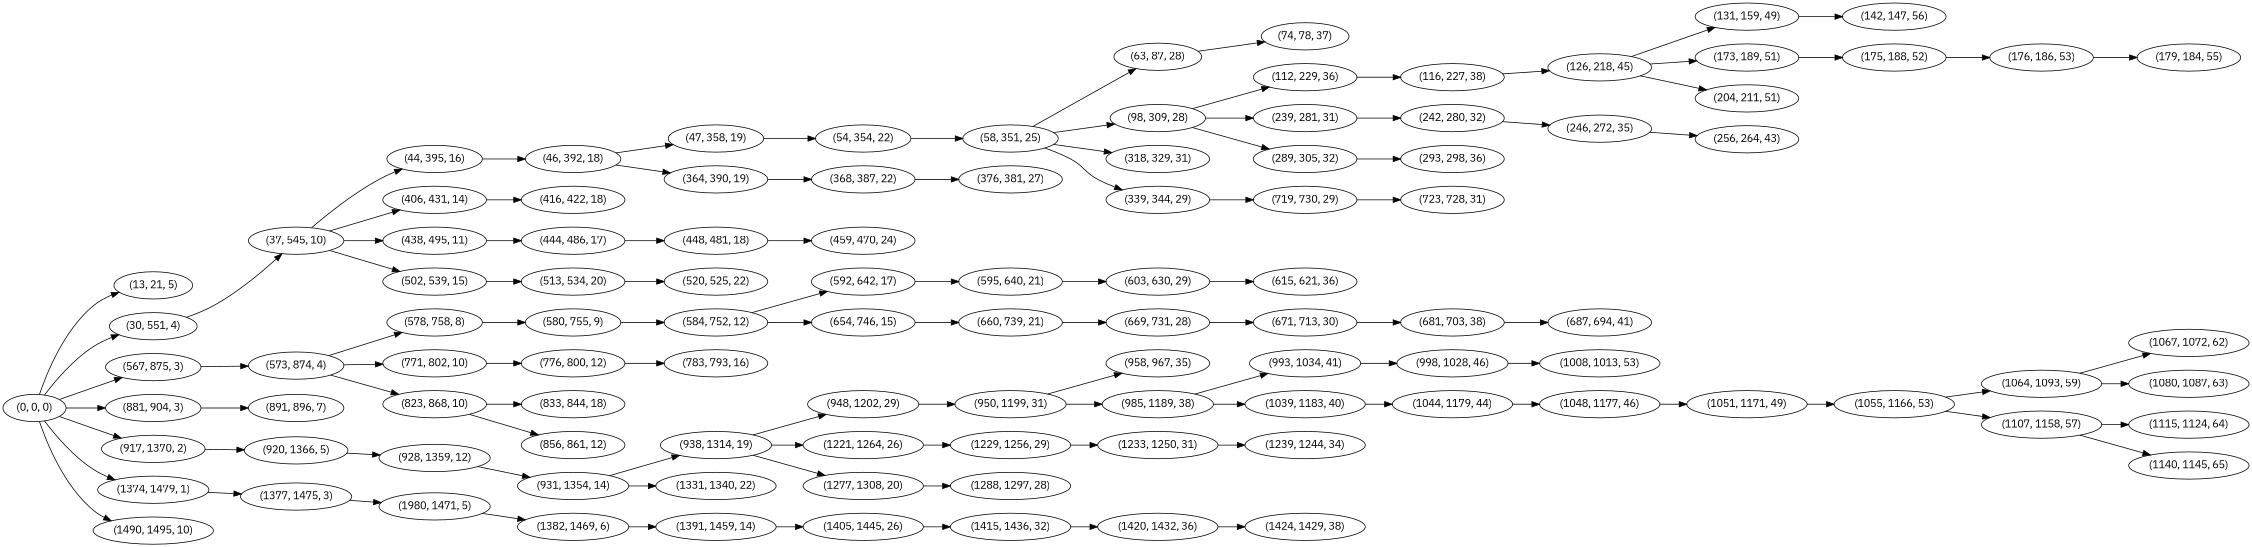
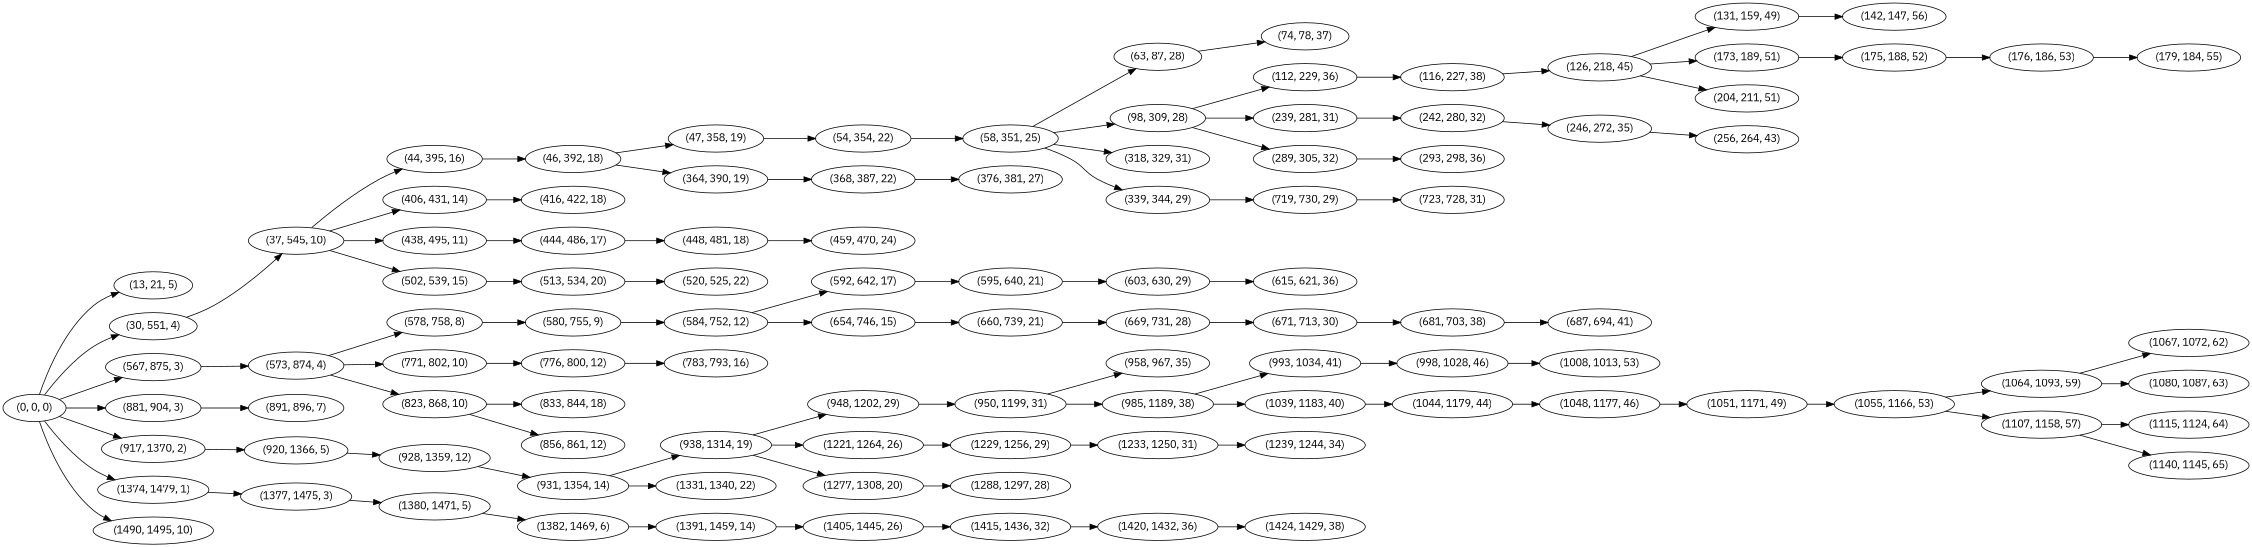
  digraph {
    fontname="IBM Plex Sans"
    rankdir=LR
    node [fontname="IBM Plex Sans"]
    edge [fontname="IBM Plex Sans"]
    "(0, 0, 0)"
    "(13, 21, 5)"
    "(30, 551, 4)"
    "(567, 875, 3)"
    "(881, 904, 3)"
    "(917, 1370, 2)"
    "(1374, 1479, 1)"
    "(1490, 1495, 10)"
    "(37, 545, 10)"
    "(573, 874, 4)"
    "(891, 896, 7)"
    "(920, 1366, 5)"
    "(1377, 1475, 3)"
    "(44, 395, 16)"
    "(406, 431, 14)"
    "(438, 495, 11)"
    "(502, 539, 15)"
    "(46, 392, 18)"
    "(416, 422, 18)"
    "(444, 486, 17)"
    "(513, 534, 20)"
    "(47, 358, 19)"
    "(364, 390, 19)"
    "(54, 354, 22)"
    "(368, 387, 22)"
    "(58, 351, 25)"
    "(63, 87, 28)"
    "(98, 309, 28)"
    "(318, 329, 31)"
    "(339, 344, 29)"
    "(74, 78, 37)"
    "(112, 229, 36)"
    "(239, 281, 31)"
    "(289, 305, 32)"
    "(719, 730, 29)"
    "(116, 227, 38)"
    "(242, 280, 32)"
    "(293, 298, 36)"
    "(126, 218, 45)"
    "(131, 159, 49)"
    "(173, 189, 51)"
    "(204, 211, 51)"
    "(142, 147, 56)"
    "(175, 188, 52)"
    "(176, 186, 53)"
    "(179, 184, 55)"
    "(246, 272, 35)"
    "(256, 264, 43)"
    "(376, 381, 27)"
    "(448, 481, 18)"
    "(459, 470, 24)"
    "(520, 525, 22)"
    "(578, 758, 8)"
    "(771, 802, 10)"
    "(823, 868, 10)"
    "(580, 755, 9)"
    "(776, 800, 12)"
    "(833, 844, 18)"
    "(856, 861, 12)"
    "(584, 752, 12)"
    n61 [label="(592, 642, 17)"]
    "(654, 746, 15)"
    "(595, 640, 21)"
    "(660, 739, 21)"
    "(603, 630, 29)"
    "(615, 621, 36)"
    "(669, 731, 28)"
    "(671, 713, 30)"
    "(681, 703, 38)"
    "(723, 728, 31)"
    "(687, 694, 41)"
    "(783, 793, 16)"
    "(928, 1359, 12)"
    "(931, 1354, 14)"
    "(938, 1314, 19)"
    "(1331, 1340, 22)"
    "(948, 1202, 29)"
    "(1221, 1264, 26)"
    "(1277, 1308, 20)"
    "(950, 1199, 31)"
    "(1229, 1256, 29)"
    "(1288, 1297, 28)"
    "(958, 967, 35)"
    "(985, 1189, 38)"
    "(993, 1034, 41)"
    "(1039, 1183, 40)"
    "(998, 1028, 46)"
    "(1044, 1179, 44)"
    "(1008, 1013, 53)"
    "(1048, 1177, 46)"
    "(1051, 1171, 49)"
    "(1055, 1166, 53)"
    "(1064, 1093, 59)"
    "(1107, 1158, 57)"
    "(1067, 1072, 62)"
    "(1080, 1087, 63)"
    "(1115, 1124, 64)"
    "(1140, 1145, 65)"
    "(1233, 1250, 31)"
    "(1239, 1244, 34)"
-   "(1380, 1471, 5)" [label="(1980, 1471, 5)"]
+   "(1380, 1471, 5)"
    "(1382, 1469, 6)"
    "(1391, 1459, 14)"
    "(1405, 1445, 26)"
    "(1415, 1436, 32)"
    "(1420, 1432, 36)"
    "(1424, 1429, 38)"
    "(0, 0, 0)" -> "(13, 21, 5)"
    "(0, 0, 0)" -> "(30, 551, 4)"
    "(0, 0, 0)" -> "(567, 875, 3)"
    "(0, 0, 0)" -> "(881, 904, 3)"
    "(0, 0, 0)" -> "(917, 1370, 2)"
    "(0, 0, 0)" -> "(1374, 1479, 1)"
    "(0, 0, 0)" -> "(1490, 1495, 10)"
    "(30, 551, 4)" -> "(37, 545, 10)"
    "(567, 875, 3)" -> "(573, 874, 4)"
    "(881, 904, 3)" -> "(891, 896, 7)"
    "(917, 1370, 2)" -> "(920, 1366, 5)"
    "(1374, 1479, 1)" -> "(1377, 1475, 3)"
    "(37, 545, 10)" -> "(44, 395, 16)"
    "(37, 545, 10)" -> "(406, 431, 14)"
    "(37, 545, 10)" -> "(438, 495, 11)"
    "(37, 545, 10)" -> "(502, 539, 15)"
    "(573, 874, 4)" -> "(578, 758, 8)"
    "(573, 874, 4)" -> "(771, 802, 10)"
    "(573, 874, 4)" -> "(823, 868, 10)"
    "(920, 1366, 5)" -> "(928, 1359, 12)"
    "(1377, 1475, 3)" -> "(1380, 1471, 5)"
    "(44, 395, 16)" -> "(46, 392, 18)"
    "(406, 431, 14)" -> "(416, 422, 18)"
    "(438, 495, 11)" -> "(444, 486, 17)"
    "(502, 539, 15)" -> "(513, 534, 20)"
    "(46, 392, 18)" -> "(47, 358, 19)"
    "(46, 392, 18)" -> "(364, 390, 19)"
    "(444, 486, 17)" -> "(448, 481, 18)"
    "(513, 534, 20)" -> "(520, 525, 22)"
    "(47, 358, 19)" -> "(54, 354, 22)"
    "(364, 390, 19)" -> "(368, 387, 22)"
    "(54, 354, 22)" -> "(58, 351, 25)"
    "(368, 387, 22)" -> "(376, 381, 27)"
    "(58, 351, 25)" -> "(63, 87, 28)"
    "(58, 351, 25)" -> "(98, 309, 28)"
    "(58, 351, 25)" -> "(318, 329, 31)"
    "(58, 351, 25)" -> "(339, 344, 29)"
    "(63, 87, 28)" -> "(74, 78, 37)"
    "(98, 309, 28)" -> "(112, 229, 36)"
    "(98, 309, 28)" -> "(239, 281, 31)"
    "(98, 309, 28)" -> "(289, 305, 32)"
    "(339, 344, 29)" -> "(719, 730, 29)"
    "(112, 229, 36)" -> "(116, 227, 38)"
    "(239, 281, 31)" -> "(242, 280, 32)"
    "(289, 305, 32)" -> "(293, 298, 36)"
    "(719, 730, 29)" -> "(723, 728, 31)"
    "(116, 227, 38)" -> "(126, 218, 45)"
    "(242, 280, 32)" -> "(246, 272, 35)"
    "(126, 218, 45)" -> "(131, 159, 49)"
    "(126, 218, 45)" -> "(173, 189, 51)"
    "(126, 218, 45)" -> "(204, 211, 51)"
    "(131, 159, 49)" -> "(142, 147, 56)"
    "(173, 189, 51)" -> "(175, 188, 52)"
    "(175, 188, 52)" -> "(176, 186, 53)"
    "(176, 186, 53)" -> "(179, 184, 55)"
    "(246, 272, 35)" -> "(256, 264, 43)"
    "(448, 481, 18)" -> "(459, 470, 24)"
    "(578, 758, 8)" -> "(580, 755, 9)"
    "(771, 802, 10)" -> "(776, 800, 12)"
    "(823, 868, 10)" -> "(833, 844, 18)"
    "(823, 868, 10)" -> "(856, 861, 12)"
    "(580, 755, 9)" -> "(584, 752, 12)"
    "(776, 800, 12)" -> "(783, 793, 16)"
    "(584, 752, 12)" -> n61
    "(584, 752, 12)" -> "(654, 746, 15)"
    n61 -> "(595, 640, 21)"
    "(654, 746, 15)" -> "(660, 739, 21)"
    "(595, 640, 21)" -> "(603, 630, 29)"
    "(660, 739, 21)" -> "(669, 731, 28)"
    "(603, 630, 29)" -> "(615, 621, 36)"
    "(669, 731, 28)" -> "(671, 713, 30)"
    "(671, 713, 30)" -> "(681, 703, 38)"
    "(681, 703, 38)" -> "(687, 694, 41)"
    "(928, 1359, 12)" -> "(931, 1354, 14)"
    "(931, 1354, 14)" -> "(938, 1314, 19)"
    "(931, 1354, 14)" -> "(1331, 1340, 22)"
    "(938, 1314, 19)" -> "(948, 1202, 29)"
    "(938, 1314, 19)" -> "(1221, 1264, 26)"
    "(938, 1314, 19)" -> "(1277, 1308, 20)"
    "(948, 1202, 29)" -> "(950, 1199, 31)"
    "(1221, 1264, 26)" -> "(1229, 1256, 29)"
    "(1277, 1308, 20)" -> "(1288, 1297, 28)"
    "(950, 1199, 31)" -> "(958, 967, 35)"
    "(950, 1199, 31)" -> "(985, 1189, 38)"
    "(1229, 1256, 29)" -> "(1233, 1250, 31)"
    "(985, 1189, 38)" -> "(993, 1034, 41)"
    "(985, 1189, 38)" -> "(1039, 1183, 40)"
    "(993, 1034, 41)" -> "(998, 1028, 46)"
    "(1039, 1183, 40)" -> "(1044, 1179, 44)"
    "(998, 1028, 46)" -> "(1008, 1013, 53)"
    "(1044, 1179, 44)" -> "(1048, 1177, 46)"
    "(1048, 1177, 46)" -> "(1051, 1171, 49)"
    "(1051, 1171, 49)" -> "(1055, 1166, 53)"
    "(1055, 1166, 53)" -> "(1064, 1093, 59)"
    "(1055, 1166, 53)" -> "(1107, 1158, 57)"
    "(1064, 1093, 59)" -> "(1067, 1072, 62)"
    "(1064, 1093, 59)" -> "(1080, 1087, 63)"
    "(1107, 1158, 57)" -> "(1115, 1124, 64)"
    "(1107, 1158, 57)" -> "(1140, 1145, 65)"
    "(1233, 1250, 31)" -> "(1239, 1244, 34)"
    "(1380, 1471, 5)" -> "(1382, 1469, 6)"
    "(1382, 1469, 6)" -> "(1391, 1459, 14)"
    "(1391, 1459, 14)" -> "(1405, 1445, 26)"
    "(1405, 1445, 26)" -> "(1415, 1436, 32)"
    "(1415, 1436, 32)" -> "(1420, 1432, 36)"
    "(1420, 1432, 36)" -> "(1424, 1429, 38)"
  }
